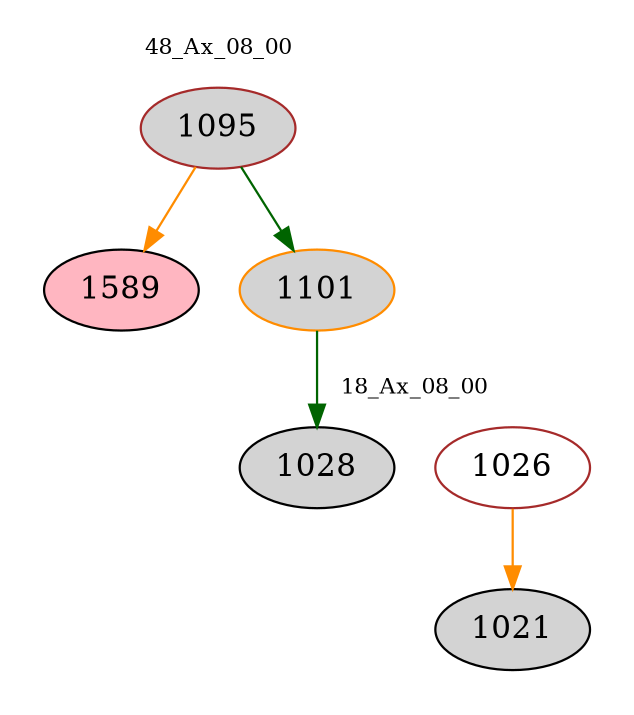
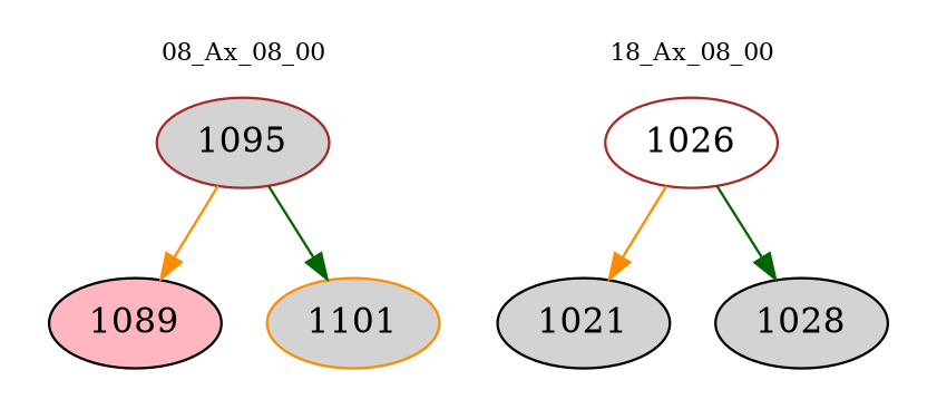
  digraph {
    node [color=black fillcolor=lightgrey style=filled]
    edge [color=darkorange]
    n1 [color=brown label=1095]
-   n2 [fillcolor=lightpink label=1589]
+   n2 [fillcolor=lightpink label=1089]
    n3 [color=darkorange label=1101]
    n4 [color=brown fillcolor=white label=1026]
    n5 [label=1021]
    n6 [label=1028]
    subgraph cluster_1 {
      color=white
      fontsize=10
-     label="48_Ax_08_00"
+     label="08_Ax_08_00"
      n1
      n2
      n3
    }
    subgraph cluster_2 {
      color=white
      fontsize=10
      label="18_Ax_08_00"
      n4
      n5
      n6
    }
    n1 -> n2
    n1 -> n3 [color=darkgreen]
    n4 -> n5
-   n3 -> n6 [color=darkgreen]
+   n4 -> n6 [color=darkgreen]
  }
